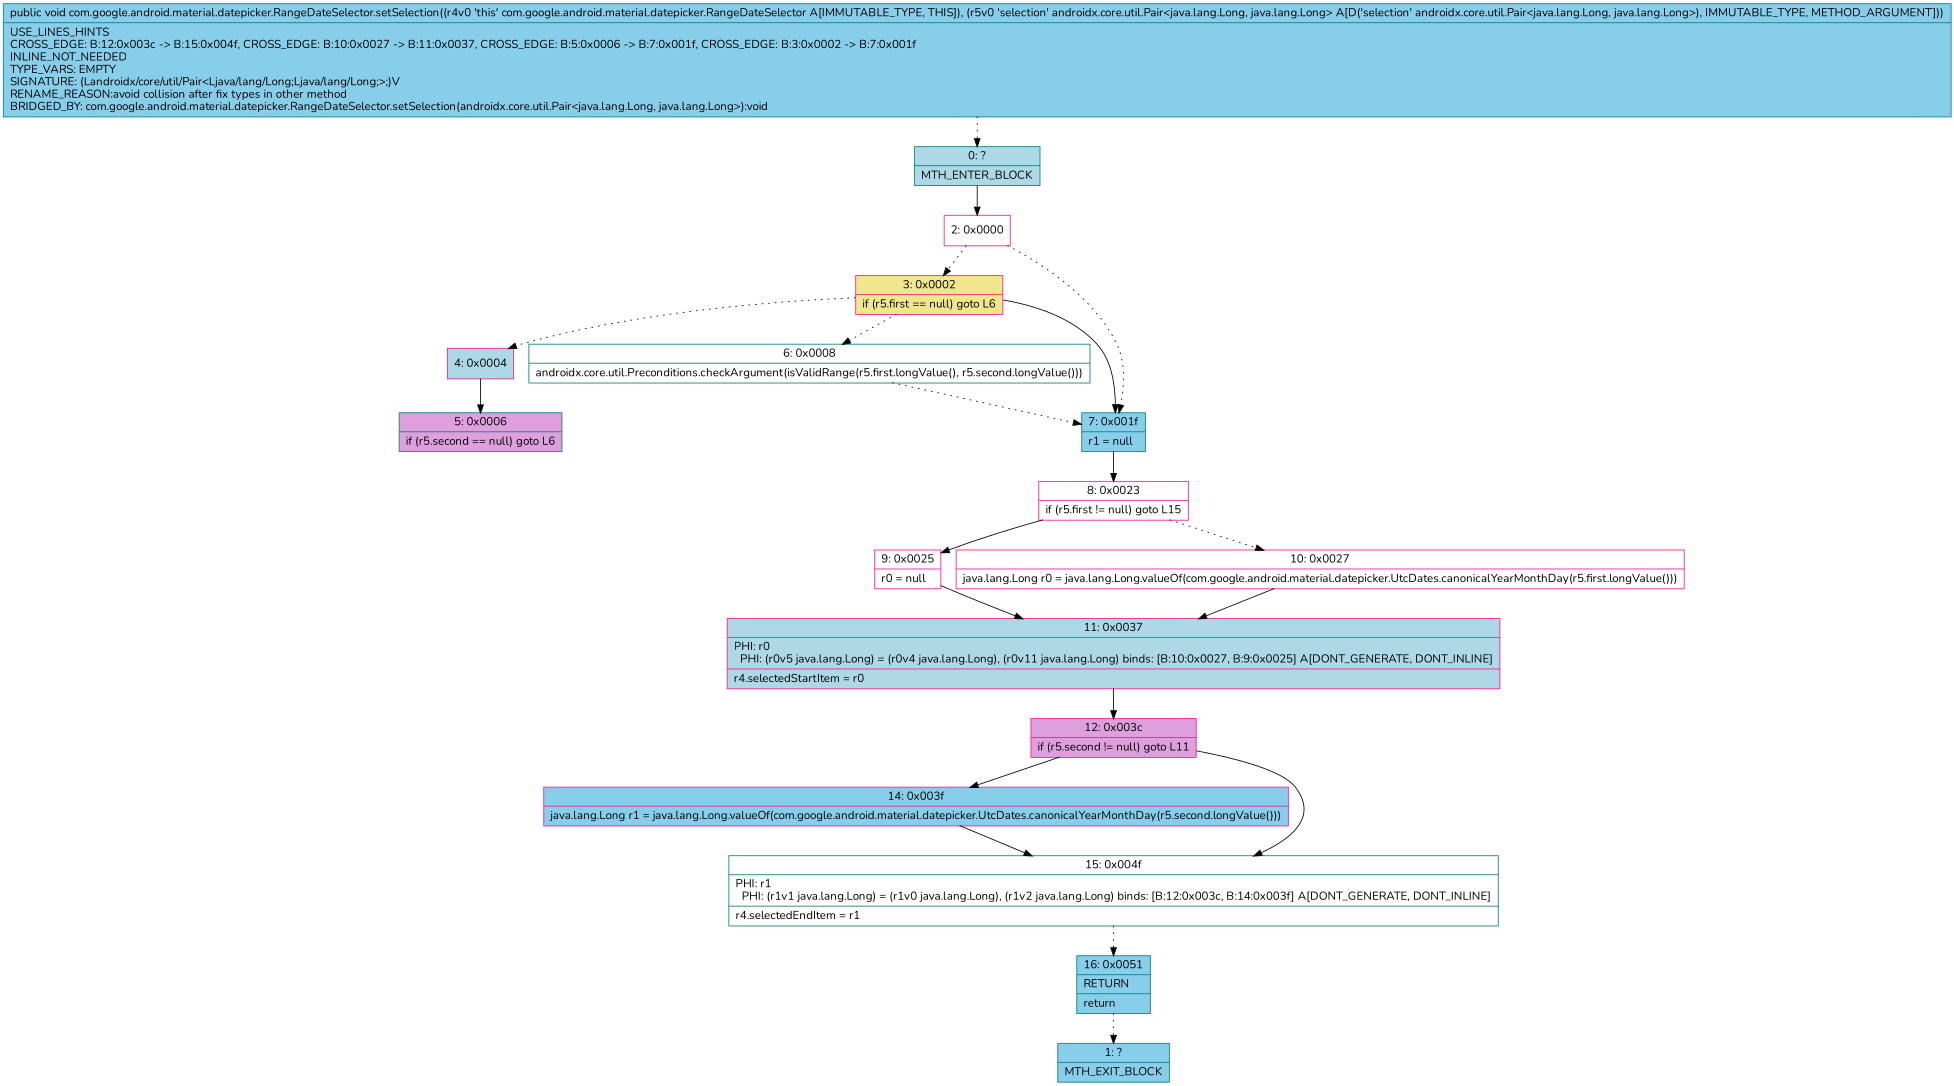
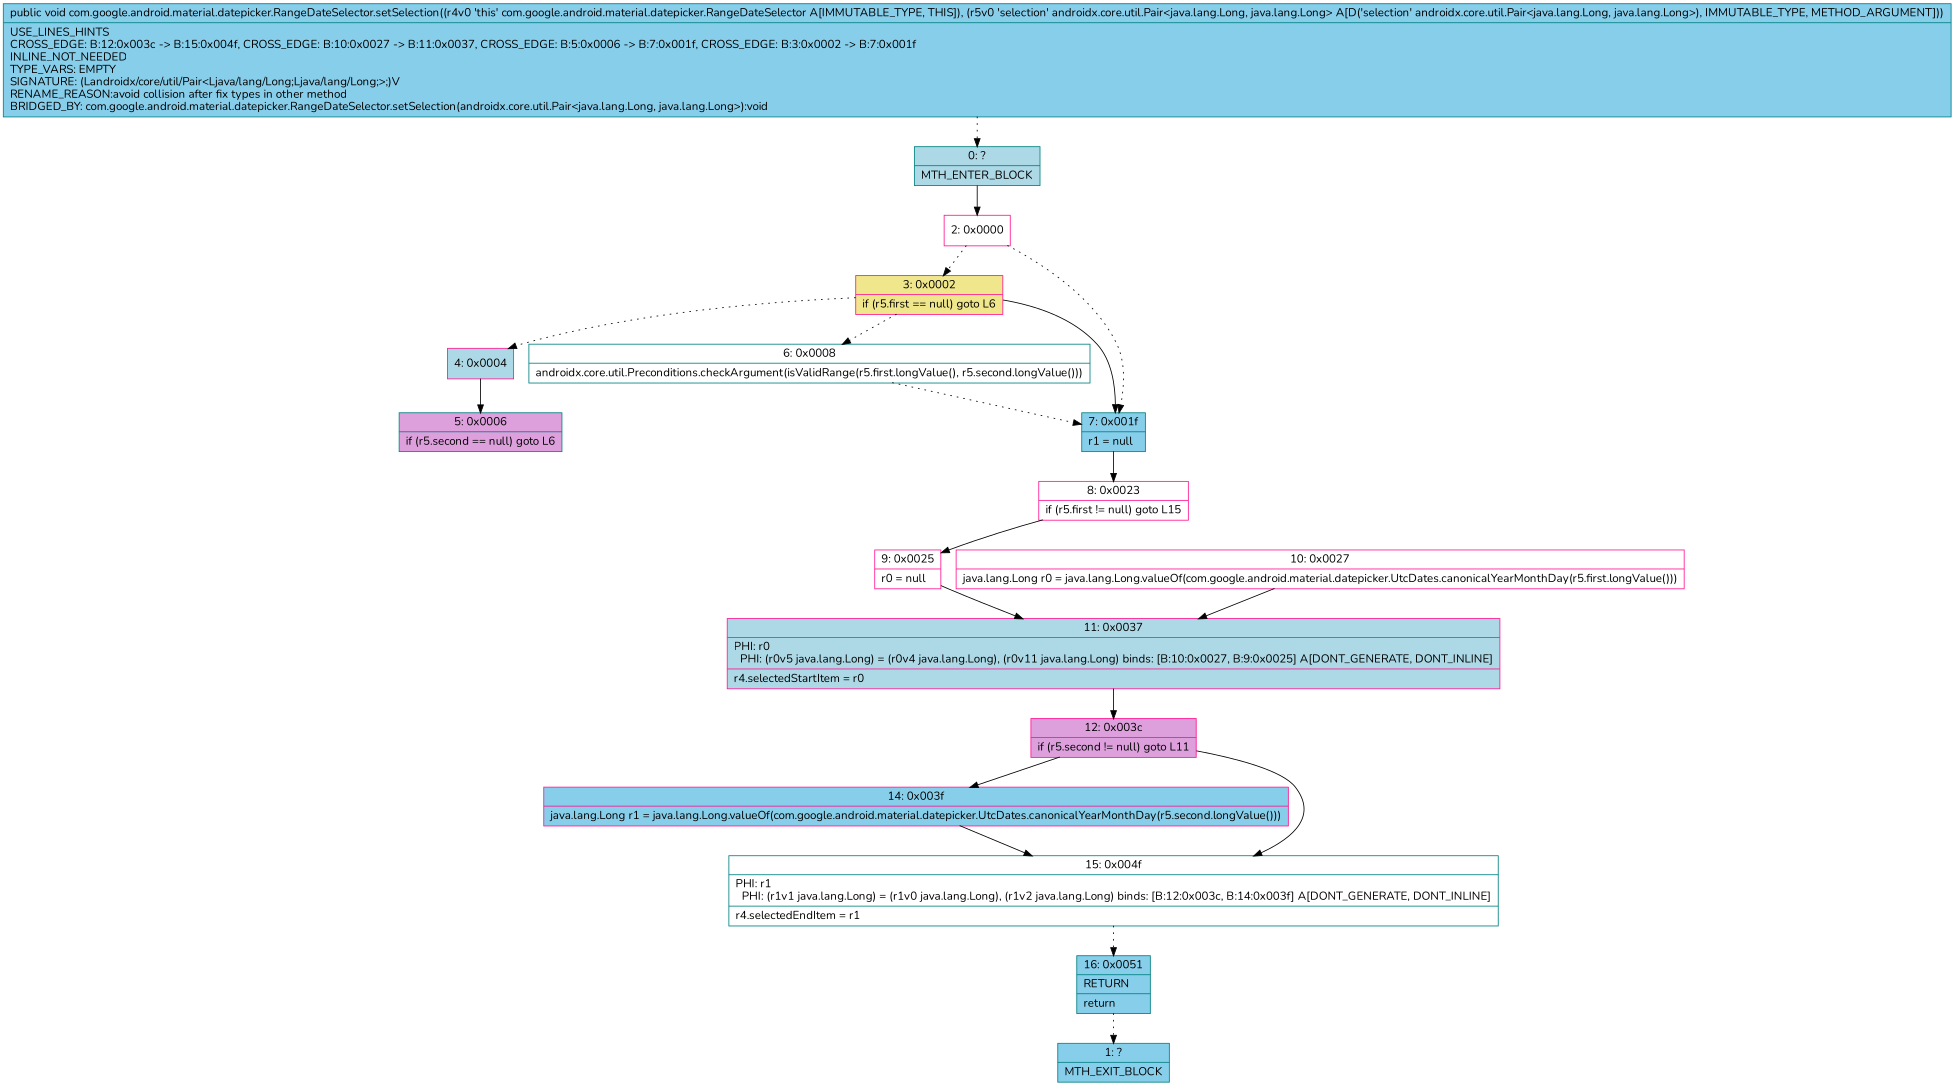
  digraph {
    fontname=Nunito
    node [color=deeppink fillcolor=white fontname=Nunito shape=record style=filled]
    edge [fontname=Nunito style=solid]
    n1 [color=teal fillcolor=lightblue label="{0\:\ ?|MTH_ENTER_BLOCK\l}"]
    n2 [label="{2\:\ 0x0000}"]
    n3 [fillcolor=khaki label="{3\:\ 0x0002|if (r5.first == null) goto L6\l}"]
    n4 [color=teal fillcolor=skyblue label="{7\:\ 0x001f|r1 = null\l}"]
    n5 [fillcolor=lightblue label="{4\:\ 0x0004}"]
    n6 [color=teal label="{6\:\ 0x0008|androidx.core.util.Preconditions.checkArgument(isValidRange(r5.first.longValue(), r5.second.longValue()))\l}"]
    n7 [color=teal fillcolor=plum label="{5\:\ 0x0006|if (r5.second == null) goto L6\l}"]
    n8 [label="{8\:\ 0x0023|if (r5.first != null) goto L15\l}"]
    n9 [label="{9\:\ 0x0025|r0 = null\l}"]
    n10 [label="{10\:\ 0x0027|java.lang.Long r0 = java.lang.Long.valueOf(com.google.android.material.datepicker.UtcDates.canonicalYearMonthDay(r5.first.longValue()))\l}"]
    n11 [fillcolor=lightblue label="{11\:\ 0x0037|PHI: r0 \l  PHI: (r0v5 java.lang.Long) = (r0v4 java.lang.Long), (r0v11 java.lang.Long) binds: [B:10:0x0027, B:9:0x0025] A[DONT_GENERATE, DONT_INLINE]\l|r4.selectedStartItem = r0\l}"]
    n12 [fillcolor=plum label="{12\:\ 0x003c|if (r5.second != null) goto L11\l}"]
    n13 [fillcolor=skyblue label="{14\:\ 0x003f|java.lang.Long r1 = java.lang.Long.valueOf(com.google.android.material.datepicker.UtcDates.canonicalYearMonthDay(r5.second.longValue()))\l}"]
    n14 [color=teal label="{15\:\ 0x004f|PHI: r1 \l  PHI: (r1v1 java.lang.Long) = (r1v0 java.lang.Long), (r1v2 java.lang.Long) binds: [B:12:0x003c, B:14:0x003f] A[DONT_GENERATE, DONT_INLINE]\l|r4.selectedEndItem = r1\l}"]
    n15 [color=teal fillcolor=skyblue label="{16\:\ 0x0051|RETURN\l|return\l}"]
    n16 [color=teal fillcolor=skyblue label="{1\:\ ?|MTH_EXIT_BLOCK\l}"]
    n17 [color=teal fillcolor=skyblue label="{public void com.google.android.material.datepicker.RangeDateSelector.setSelection((r4v0 'this' com.google.android.material.datepicker.RangeDateSelector A[IMMUTABLE_TYPE, THIS]), (r5v0 'selection' androidx.core.util.Pair\<java.lang.Long, java.lang.Long\> A[D('selection' androidx.core.util.Pair\<java.lang.Long, java.lang.Long\>), IMMUTABLE_TYPE, METHOD_ARGUMENT]))  | USE_LINES_HINTS\lCROSS_EDGE: B:12:0x003c \-\> B:15:0x004f, CROSS_EDGE: B:10:0x0027 \-\> B:11:0x0037, CROSS_EDGE: B:5:0x0006 \-\> B:7:0x001f, CROSS_EDGE: B:3:0x0002 \-\> B:7:0x001f\lINLINE_NOT_NEEDED\lTYPE_VARS: EMPTY\lSIGNATURE: (Landroidx\/core\/util\/Pair\<Ljava\/lang\/Long;Ljava\/lang\/Long;\>;)V\lRENAME_REASON:avoid collision after fix types in other method\lBRIDGED_BY: com.google.android.material.datepicker.RangeDateSelector.setSelection(androidx.core.util.Pair\<java.lang.Long, java.lang.Long\>):void\l}"]
    n1 -> n2
    n2 -> n3 [style=dotted]
    n2 -> n4 [style=dotted]
    n3 -> n4
    n3 -> n5 [style=dotted]
    n3 -> n6 [style=dotted]
    n4 -> n8
    n5 -> n7
    n6 -> n4 [style=dotted]
    n8 -> n9
-   n8 -> n10 [style=dotted]
    n9 -> n11
    n10 -> n11
    n11 -> n12
    n12 -> n13
    n12 -> n14
    n13 -> n14
    n14 -> n15 [style=dotted]
    n15 -> n16 [style=dotted]
    n17 -> n1 [style=dotted]
  }
